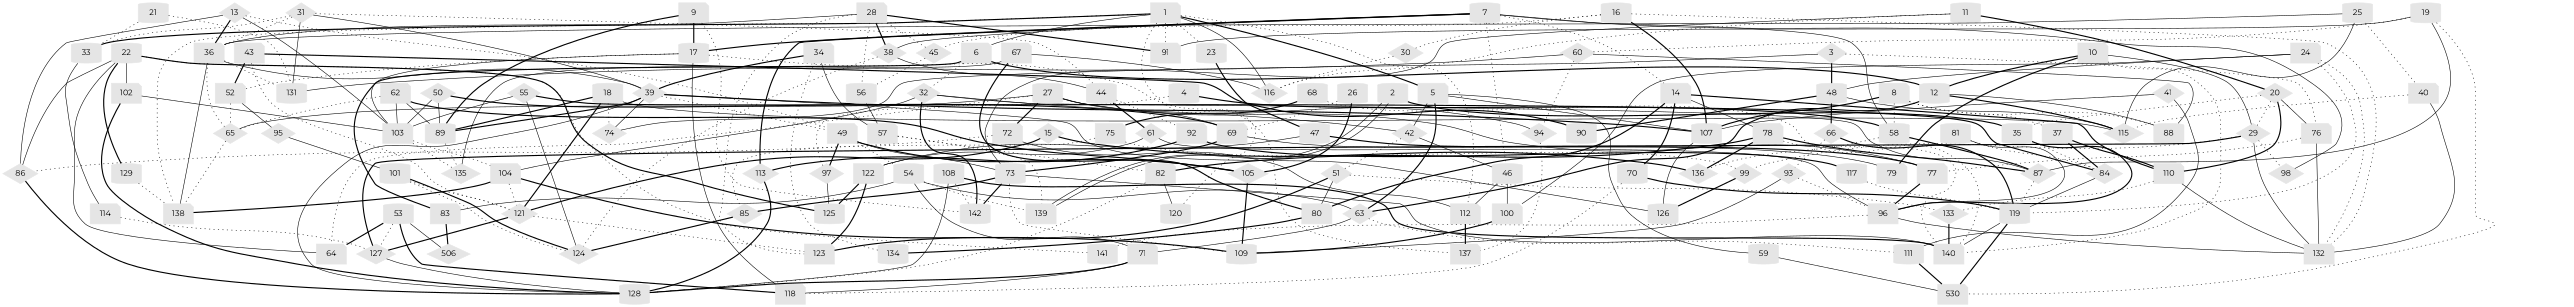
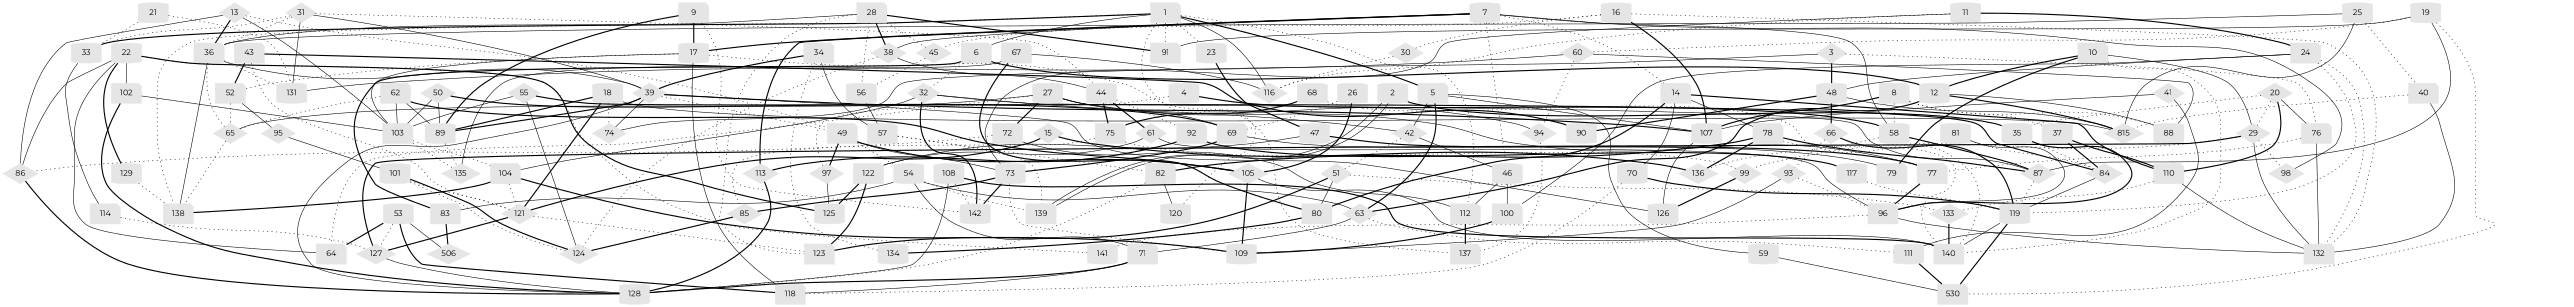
  graph {
    fontname=Montserrat
    node [color=gray90 fontname=Montserrat shape=cylinder style=filled]
    edge [fontname=Montserrat style=solid]
    1 [shape=note]
    5 [shape=note]
    6 [shape=note]
    23
    33
    91 [shape=note]
    112 [shape=note]
    116 [shape=diamond]
    120
    138 [shape=note]
    42 [shape=diamond]
    59
    63 [shape=diamond]
    107
    12
    32 [shape=diamond]
    83 [shape=note]
    47
    114 [shape=note]
    137 [shape=note]
    2
    35
    139 [shape=note]
    84 [shape=diamond]
    96 [shape=note]
    3 [shape=diamond]
    48
    74 [shape=diamond]
    76 [shape=note]
-   115 [shape=diamond]
+   115 [shape=diamond label=815]
    90
    66 [shape=diamond]
    132 [shape=note]
    77 [shape=note]
    4
    58
    97 [shape=diamond]
    136 [shape=diamond]
    87 [shape=diamond]
    125
    46
    51 [shape=diamond]
    n43 [label=530 shape=note]
    111
    71 [shape=note]
    126
    88
    142
    104 [shape=note]
    n50 [label=506 shape=diamond]
    7
    14 [shape=note]
    17
    38 [shape=diamond]
    98 [shape=diamond]
    113 [shape=diamond]
    70
    78 [shape=note]
    80 [shape=note]
    110 [shape=note]
    103 [shape=note]
    52 [shape=note]
    118 [shape=note]
    44
    124 [shape=diamond]
    100 [shape=note]
    128
    8 [shape=note]
    37
    9 [shape=note]
    89
    135 [shape=diamond]
    10 [shape=note]
    29 [shape=diamond]
    79 [shape=note]
    140 [shape=note]
    99 [shape=diamond]
    127 [shape=diamond]
    11
    20 [shape=diamond]
    73
    85 [shape=diamond]
    109
    13 [shape=diamond]
    36 [shape=note]
    49 [shape=note]
    86 [shape=diamond]
    131
    65 [shape=diamond]
    39 [shape=diamond]
    105 [shape=diamond]
    54
    119
    82 [shape=note]
    134
    133 [shape=diamond]
    15 [shape=diamond]
    121 [shape=diamond]
    123 [shape=note]
    16
    30 [shape=diamond]
    45 [shape=diamond]
    56
    95 [shape=diamond]
    18
    19
    60 [shape=diamond]
    94 [shape=diamond]
    21
    22
    64 [shape=note]
    102 [shape=note]
    129
    141
    122 [shape=note]
    24 [shape=note]
    25
    40 [shape=note]
    69 [shape=note]
    26
    27
    72 [shape=note]
    28 [shape=note]
    57 [shape=note]
    31 [shape=diamond]
    61 [shape=diamond]
    75 [shape=note]
    92 [shape=note]
    34 [shape=note]
    41 [shape=diamond]
    43 [shape=note]
    117
    93 [shape=diamond]
    50 [shape=diamond]
    101
    53
    55 [shape=diamond]
    62 [shape=note]
    67 [shape=note]
    68
    81
    108
    1 -- 5 [style=bold]
    1 -- 6
    1 -- 23 [style=dotted]
    1 -- 33 [style=bold]
    1 -- 91 [style=dotted]
    1 -- 112 [style=dotted]
    1 -- 116
    1 -- 120 [style=dotted]
    1 -- 138 [style=dotted]
    5 -- 42
    5 -- 59
    5 -- 63 [style=bold]
    5 -- 107
    6 -- 12 [style=bold]
    6 -- 32 [style=dotted]
    6 -- 83 [style=bold]
    23 -- 47 [style=bold]
    33 -- 114
    112 -- 137 [style=bold]
    42 -- 46
    42 -- 51 [style=dotted]
    59 -- n43
    63 -- 111 [style=dotted]
    63 -- 71
    107 -- 126
    12 -- 63 [style=bold]
    12 -- 115 [style=bold]
    12 -- 88
    32 -- 42
    32 -- 87
    32 -- 142 [style=bold]
    32 -- 104
    83 -- n50 [style=bold]
    47 -- 77 [style=bold]
    47 -- 122
    114 -- 127 [style=dotted]
    2 -- 35 [style=bold]
    2 -- 139
    2 -- 139
    35 -- 84 [style=dotted]
    35 -- 96 [style=bold]
    84 -- 119
    96 -- 132
    96 -- 141 [style=dotted]
    3 -- 48 [style=bold]
    3 -- 74
    3 -- 76 [style=dotted]
    48 -- 115
    48 -- 90 [style=bold]
    48 -- 66 [style=bold]
    76 -- 132
    76 -- 77 [style=dotted]
    66 -- 119 [style=bold]
    66 -- 93 [style=dotted]
    77 -- 96 [style=bold]
    4 -- 58 [style=bold]
    4 -- 97 [style=dotted]
    58 -- 136 [style=dotted]
    58 -- 87 [style=bold]
    97 -- 125
    87 -- 119 [style=dotted]
    46 -- 112
    46 -- 100
    51 -- 80
    51 -- 133 [style=dotted]
    51 -- 123 [style=bold]
    111 -- n43 [style=bold]
    71 -- 118
    71 -- 128 [style=bold]
    104 -- 138 [style=bold]
    104 -- 109 [style=bold]
    104 -- 121 [style=dotted]
    7 -- 58
    7 -- 46 [style=dotted]
    7 -- 14 [style=dotted]
    7 -- 17 [style=bold]
    7 -- 38
    7 -- 98
    7 -- 113 [style=bold]
-   14 -- 70 [style=bold]
+   14 -- 70
    14 -- 78
    14 -- 80 [style=bold]
    14 -- 110 [style=bold]
    17 -- 137 [style=dotted]
    17 -- 103
    17 -- 52 [style=dotted]
    17 -- 118
    38 -- 44
    38 -- 124 [style=dotted]
    113 -- 128 [style=bold]
    70 -- 118 [style=dotted]
    70 -- 119 [style=bold]
    78 -- 136 [style=bold]
    78 -- 87 [style=bold]
    78 -- 140 [style=dotted]
    78 -- 82 [style=bold]
    80 -- 134 [style=bold]
    110 -- 132
    110 -- 133 [style=dotted]
    103 -- 104 [style=dotted]
    103 -- 135 [style=dotted]
    52 -- 65 [style=dotted]
    52 -- 95
    44 -- 61 [style=bold]
+   44 -- 75 [style=bold]
    44 -- 92 [style=dotted]
    100 -- 109 [style=bold]
    8 -- 107 [style=bold]
    8 -- 58 [style=dotted]
    8 -- 88 [style=dotted]
    8 -- 37 [style=dotted]
    37 -- 84 [style=bold]
    37 -- 110 [style=bold]
    9 -- 142 [style=dotted]
    9 -- 17 [style=bold]
    9 -- 89 [style=bold]
    89 -- 135 [style=dotted]
    10 -- 12 [style=bold]
    10 -- 29
    10 -- 79 [style=bold]
    10 -- 140 [style=dotted]
    29 -- 132
    29 -- 98 [style=dotted]
    29 -- 99 [style=dotted]
    29 -- 127 [style=bold]
    99 -- 126 [style=bold]
    127 -- 128
    11 -- 116 [style=dotted]
-   11 -- 20 [style=bold]
+   11 -- 24 [style=bold]
    11 -- 73
    20 -- 35 [style=dotted]
    20 -- 76
    20 -- 110 [style=bold]
    20 -- 29 [style=dotted]
    73 -- 142 [style=bold]
-   73 -- 140
+   105 -- 140
    73 -- 85 [style=bold]
    73 -- 109 [style=dotted]
    85 -- 124 [style=bold]
    13 -- 103
    13 -- 36 [style=bold]
    13 -- 49 [style=dotted]
    13 -- 86
    36 -- 138
    36 -- 131 [style=dotted]
    36 -- 65 [style=dotted]
    36 -- 39
    49 -- 97 [style=bold]
    49 -- 73
    49 -- 105 [style=bold]
    49 -- 54 [style=dotted]
    86 -- 128 [style=bold]
    65 -- 138 [style=dotted]
    39 -- 107 [style=bold]
    39 -- 74
    39 -- 126
    39 -- 128
    39 -- 89 [style=bold]
    39 -- 49 [style=dotted]
    105 -- 109 [style=bold]
    54 -- 63
    54 -- 83
    54 -- 139 [style=dotted]
    54 -- 71
    119 -- n43 [style=bold]
    119 -- 140
    82 -- 120
    82 -- 128 [style=dotted]
    133 -- 140 [style=bold]
    15 -- 136 [style=bold]
    15 -- 121 [style=bold]
    121 -- 127 [style=bold]
    121 -- 123 [style=dotted]
    16 -- 107 [style=bold]
    16 -- 132 [style=dotted]
    16 -- 30 [style=dotted]
    16 -- 45 [style=dotted]
    30 -- 116 [style=dotted]
    45 -- 56 [style=dotted]
    56 -- 57
    95 -- 101
    18 -- 74 [style=dotted]
    18 -- 115
    18 -- 89 [style=bold]
    18 -- 121 [style=bold]
    19 -- 91
    19 -- 87
    19 -- n43 [style=dotted]
    19 -- 60 [style=dotted]
    60 -- 88
    60 -- 131
    60 -- 94 [style=dotted]
    94 -- 137 [style=dotted]
    21 -- 33 [style=dotted]
    21 -- 131 [style=dotted]
    22 -- 125 [style=bold]
    22 -- 86
    22 -- 64
    22 -- 102
    22 -- 129 [style=bold]
    22 -- 141 [style=dotted]
    102 -- 103
    102 -- 128 [style=bold]
    129 -- 138 [style=dotted]
    122 -- 125 [style=bold]
    122 -- 123 [style=bold]
    24 -- 48
    24 -- 132 [style=dotted]
    24 -- 100
    24 -- 119 [style=dotted]
    25 -- 115
    25 -- 36
    25 -- 40 [style=dotted]
    40 -- 115 [style=dotted]
    40 -- 132
    69 -- 79
    69 -- 73 [style=bold]
    26 -- 105 [style=bold]
    26 -- 69 [style=dotted]
    27 -- 77
    27 -- 65
    27 -- 94
    27 -- 64 [style=dotted]
    27 -- 69
    27 -- 72 [style=bold]
    72 -- 112
    72 -- 86 [style=dotted]
    28 -- 91 [style=bold]
    28 -- 38 [style=bold]
    28 -- 36
    28 -- 123 [style=dotted]
    28 -- 45 [style=dotted]
    28 -- 56 [style=dotted]
    57 -- 139 [style=dotted]
    57 -- 82 [style=dotted]
    31 -- 33 [style=dotted]
    31 -- 44 [style=dotted]
    31 -- 36 [style=dotted]
    31 -- 131
    31 -- 39
    61 -- 96
    61 -- 122
    75 -- 99 [style=dotted]
    75 -- 85 [style=dotted]
    92 -- 113 [style=bold]
    92 -- 117 [style=bold]
    34 -- 39 [style=bold]
    34 -- 134 [style=dotted]
    34 -- 57
    41 -- 107
    41 -- 111
    43 -- 90 [style=bold]
    43 -- 52 [style=bold]
    43 -- 121 [style=dotted]
    117 -- 119 [style=dotted]
    93 -- 96 [style=dotted]
    93 -- 109
    50 -- 103
    50 -- 89
    50 -- 69 [style=bold]
    101 -- 124 [style=dotted]
    101 -- 124 [style=bold]
    101 -- 121 [style=dotted]
    53 -- n50
    53 -- 118 [style=bold]
    53 -- 127 [style=dotted]
    53 -- 64 [style=bold]
    55 -- 84 [style=bold]
    55 -- 103
    55 -- 124
    62 -- 103
    62 -- 89
    62 -- 65 [style=dotted]
    62 -- 105 [style=bold]
    67 -- 116
    67 -- 80 [style=bold]
    67 -- 135
    68 -- 140 [style=dotted]
    68 -- 75 [style=bold]
    81 -- 84 [style=dotted]
    81 -- 96
    108 -- 142 [style=dotted]
    108 -- 128
    108 -- 140 [style=bold]
  }
